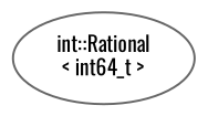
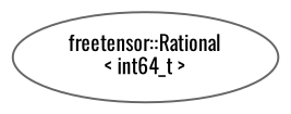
  digraph {
    rankdir=TB
    fontname=Oswald
-   n1 [color=grey40 fillcolor=white fontname=Oswald fontsize=10 height=0.2 label="int::Rational\l\< int64_t \>" shape=ellipse style=filled width=0.4]
+   n1 [color=grey40 fillcolor=white fontname=Oswald fontsize=10 height=0.2 label="freetensor::Rational\l\< int64_t \>" shape=ellipse style=filled width=0.4]
  }
